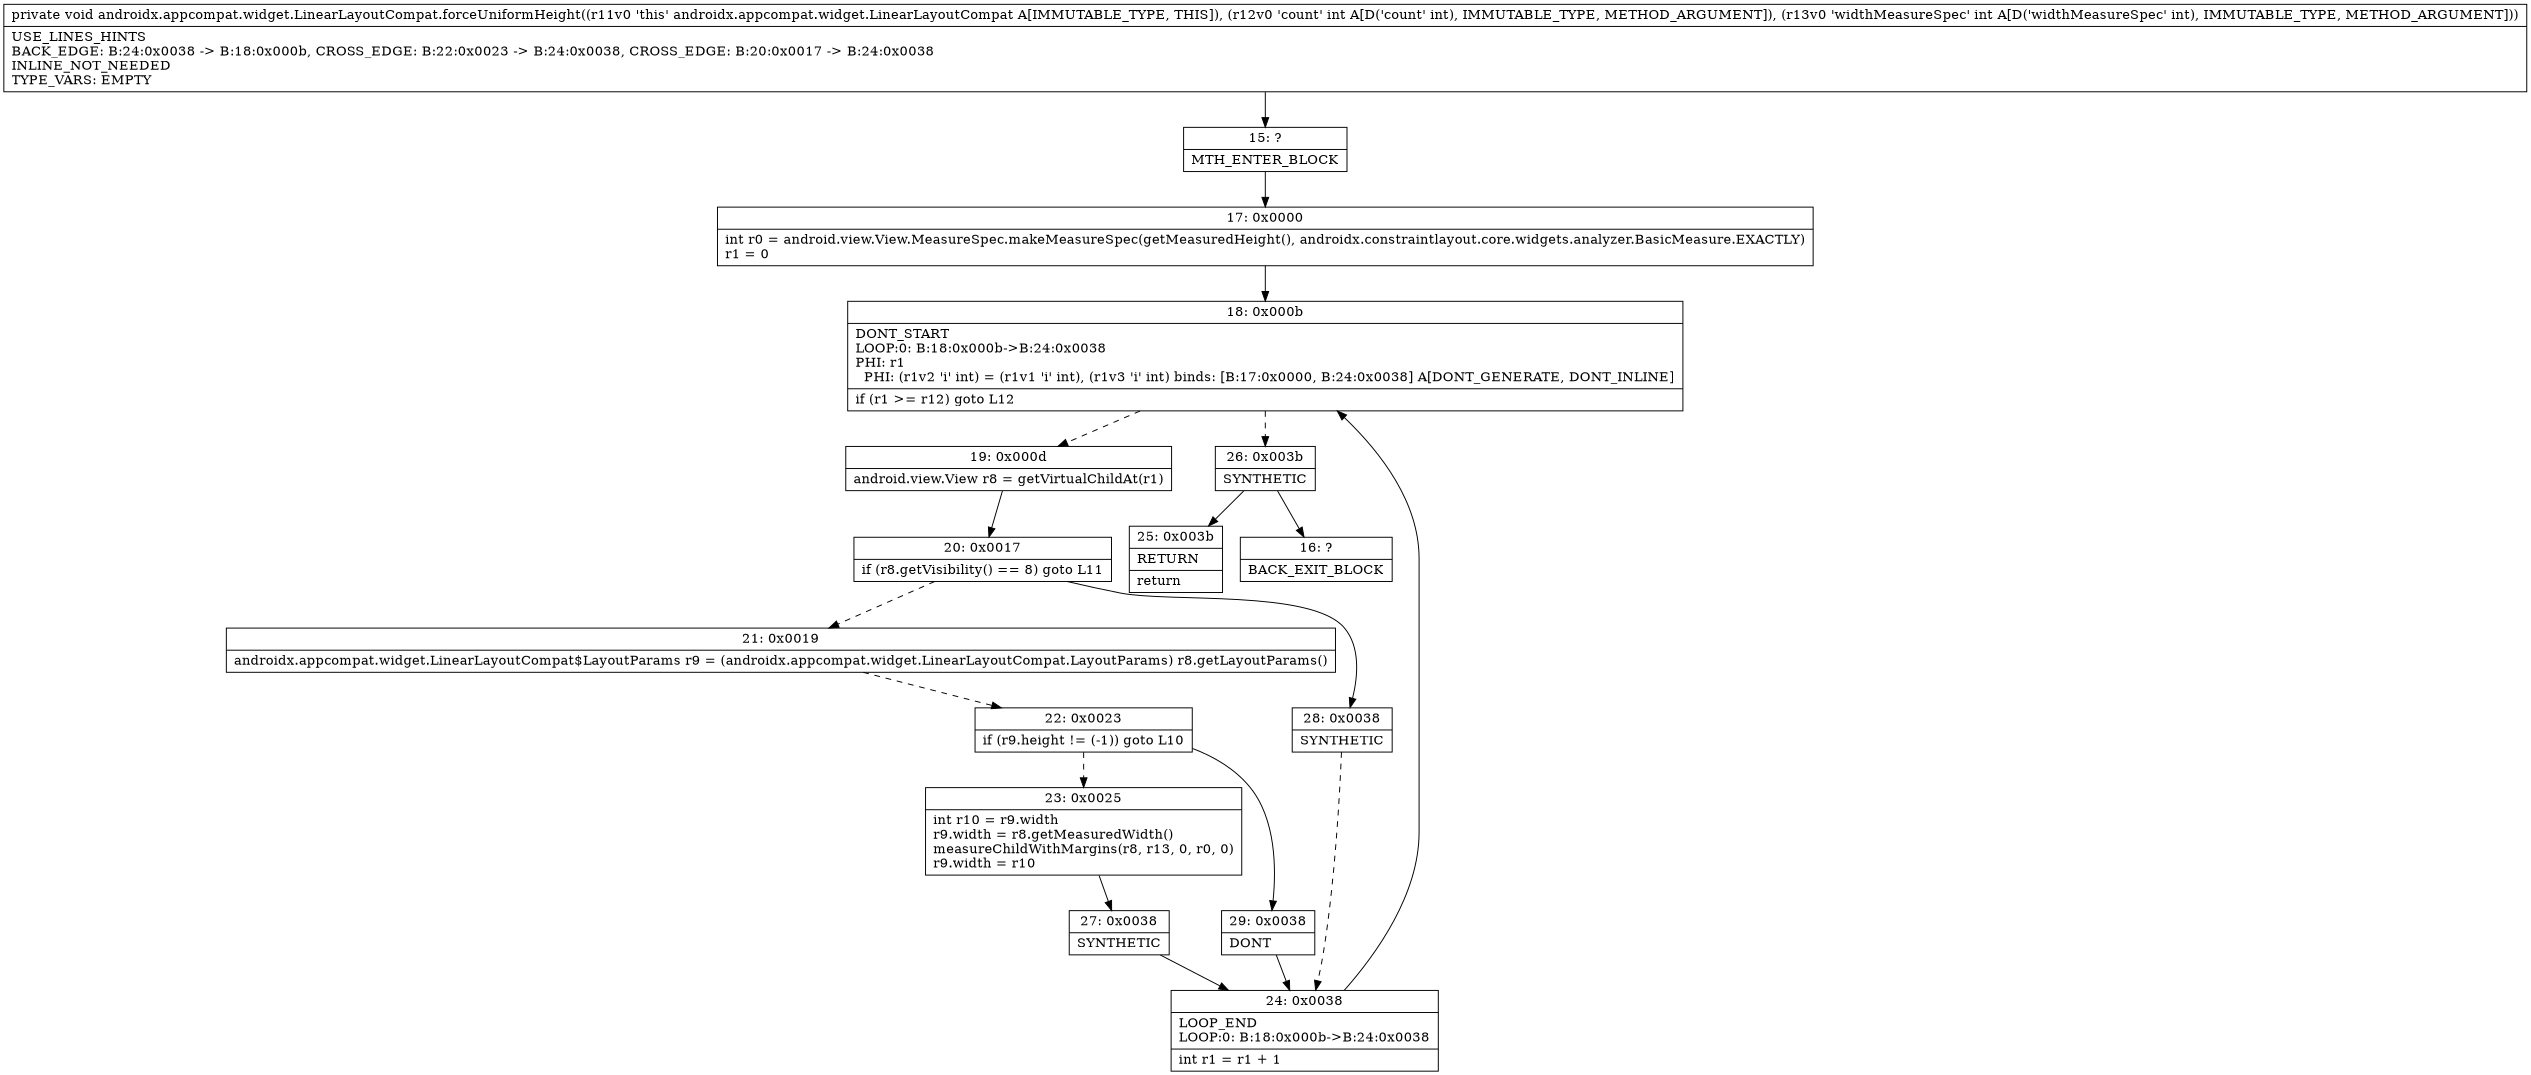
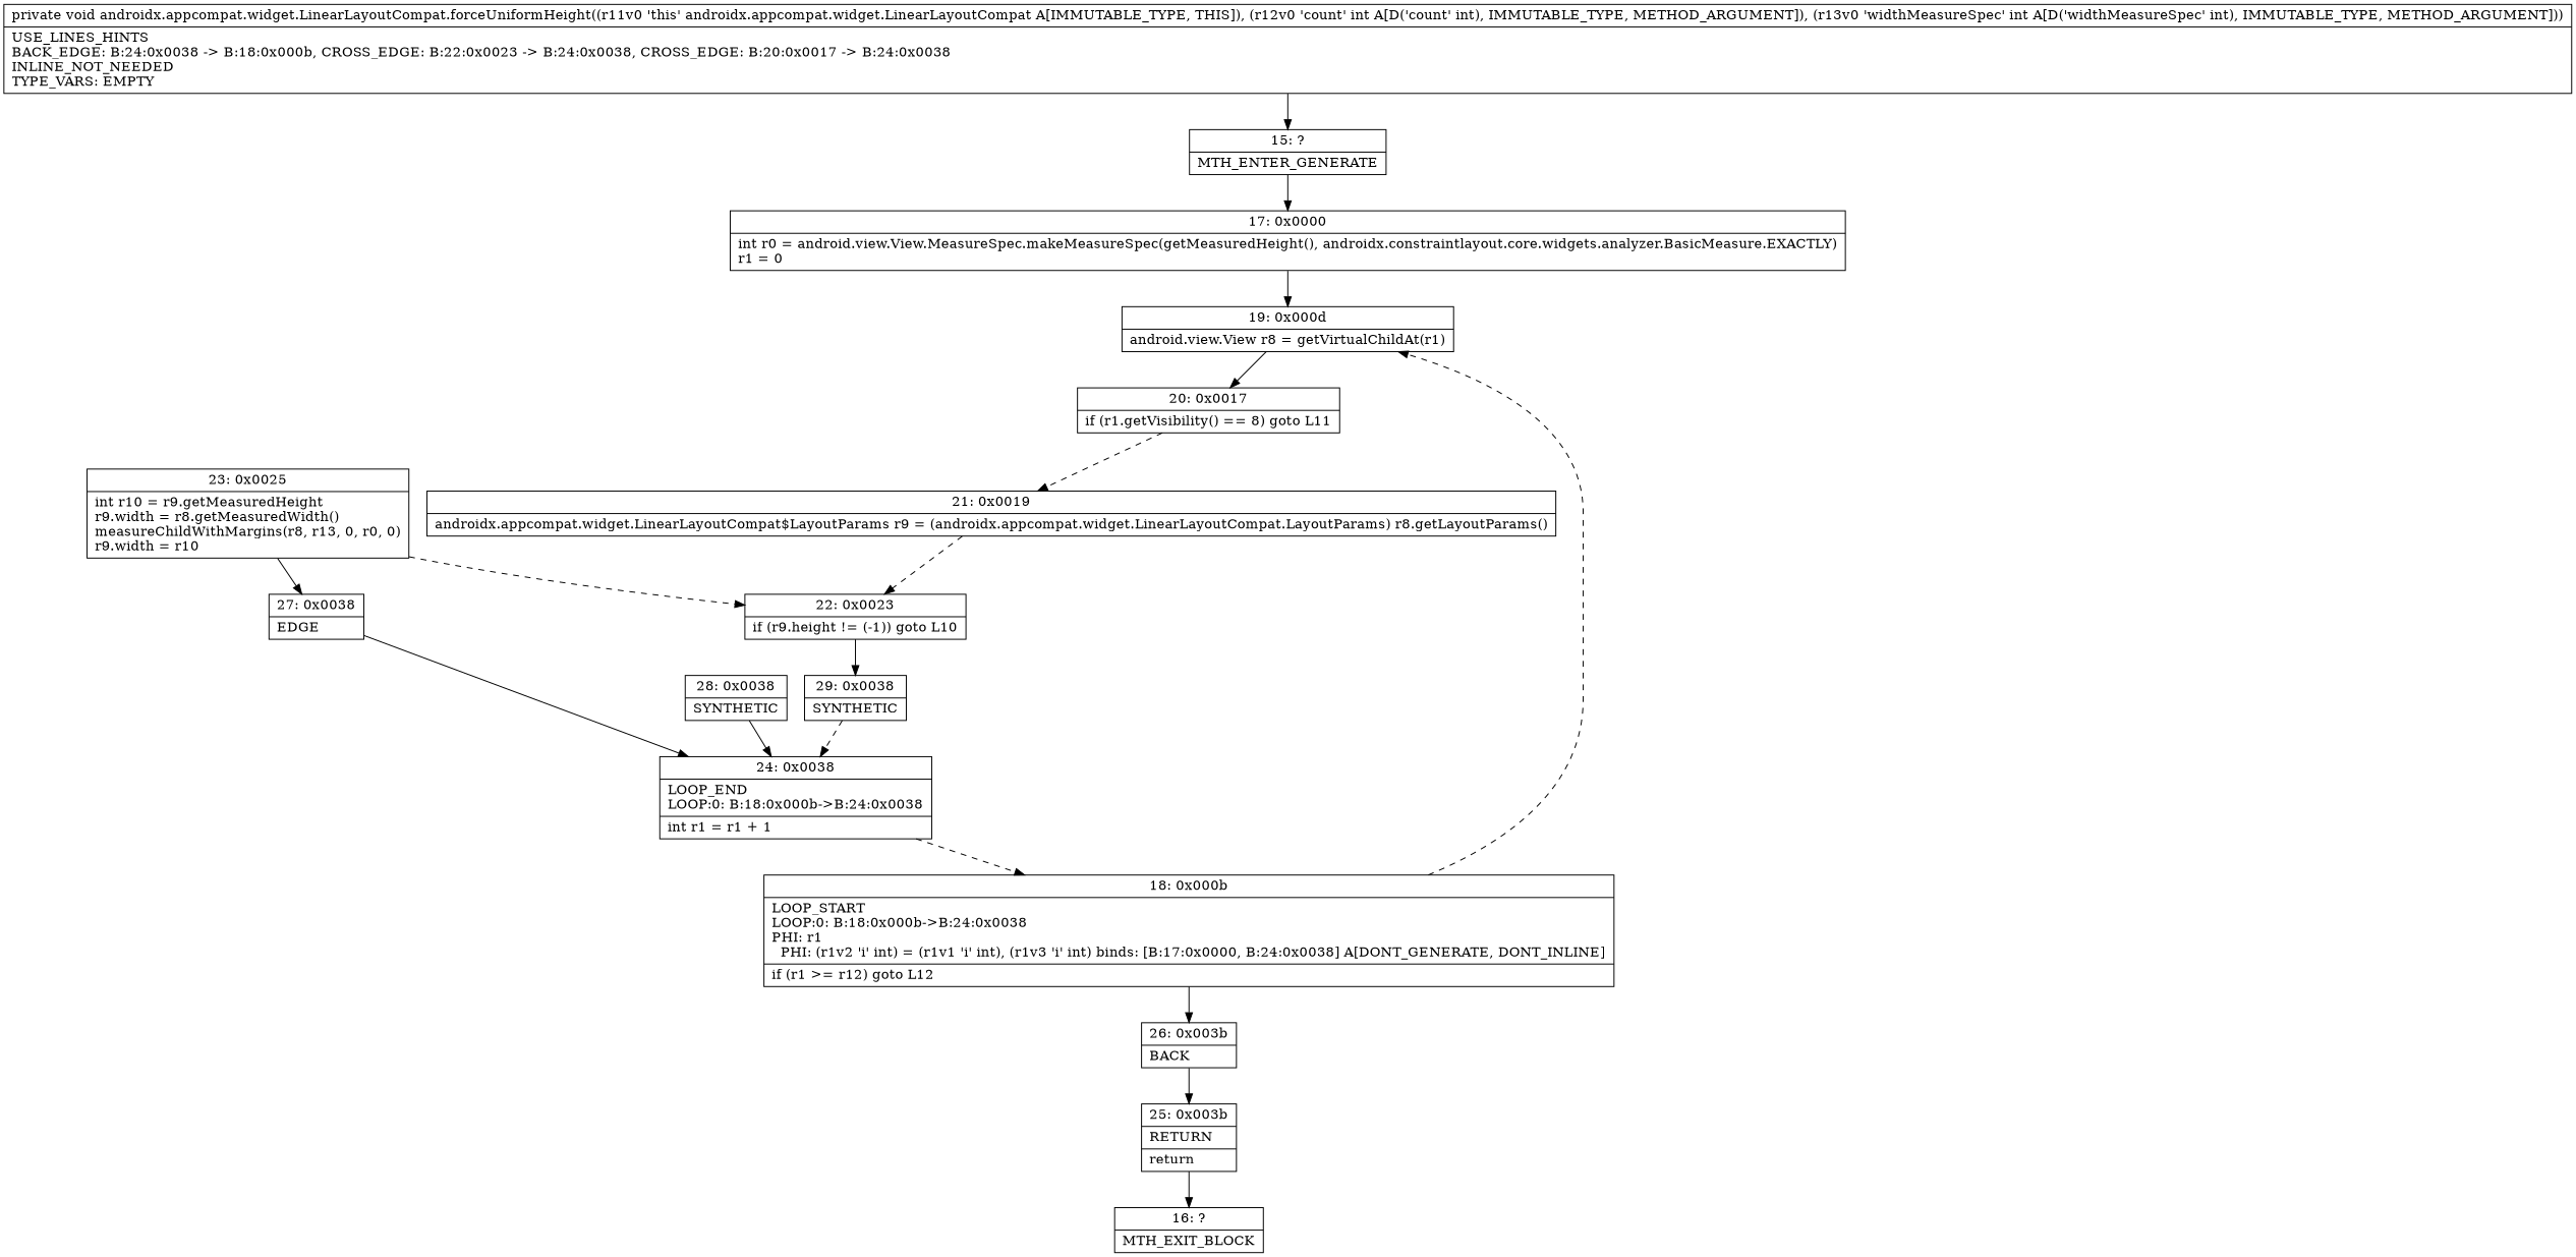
  digraph {
    node [shape=record]
-   n1 [label="{15\:\ ?|MTH_ENTER_BLOCK\l}"]
+   n1 [label="{15\:\ ?|MTH_ENTER_GENERATE\l}"]
    n2 [label="{17\:\ 0x0000|int r0 = android.view.View.MeasureSpec.makeMeasureSpec(getMeasuredHeight(), androidx.constraintlayout.core.widgets.analyzer.BasicMeasure.EXACTLY)\lr1 = 0\l}"]
-   n3 [label="{18\:\ 0x000b|DONT_START\lLOOP:0: B:18:0x000b\-\>B:24:0x0038\lPHI: r1 \l  PHI: (r1v2 'i' int) = (r1v1 'i' int), (r1v3 'i' int) binds: [B:17:0x0000, B:24:0x0038] A[DONT_GENERATE, DONT_INLINE]\l|if (r1 \>= r12) goto L12\l}"]
+   n3 [label="{18\:\ 0x000b|LOOP_START\lLOOP:0: B:18:0x000b\-\>B:24:0x0038\lPHI: r1 \l  PHI: (r1v2 'i' int) = (r1v1 'i' int), (r1v3 'i' int) binds: [B:17:0x0000, B:24:0x0038] A[DONT_GENERATE, DONT_INLINE]\l|if (r1 \>= r12) goto L12\l}"]
    n4 [label="{19\:\ 0x000d|android.view.View r8 = getVirtualChildAt(r1)\l}"]
-   n5 [label="{26\:\ 0x003b|SYNTHETIC\l}"]
-   n6 [label="{20\:\ 0x0017|if (r8.getVisibility() == 8) goto L11\l}"]
+   n5 [label="{26\:\ 0x003b|BACK\l}"]
+   n6 [label="{20\:\ 0x0017|if (r1.getVisibility() == 8) goto L11\l}"]
    n7 [label="{25\:\ 0x003b|RETURN\l|return\l}"]
    n8 [label="{21\:\ 0x0019|androidx.appcompat.widget.LinearLayoutCompat$LayoutParams r9 = (androidx.appcompat.widget.LinearLayoutCompat.LayoutParams) r8.getLayoutParams()\l}"]
    n9 [label="{28\:\ 0x0038|SYNTHETIC\l}"]
    n10 [label="{22\:\ 0x0023|if (r9.height != (\-1)) goto L10\l}"]
    n11 [label="{24\:\ 0x0038|LOOP_END\lLOOP:0: B:18:0x000b\-\>B:24:0x0038\l|int r1 = r1 + 1\l}"]
-   n12 [label="{23\:\ 0x0025|int r10 = r9.width\lr9.width = r8.getMeasuredWidth()\lmeasureChildWithMargins(r8, r13, 0, r0, 0)\lr9.width = r10\l}"]
-   n13 [label="{29\:\ 0x0038|DONT\l}"]
-   n14 [label="{27\:\ 0x0038|SYNTHETIC\l}"]
-   n15 [label="{16\:\ ?|BACK_EXIT_BLOCK\l}"]
+   n12 [label="{23\:\ 0x0025|int r10 = r9.getMeasuredHeight\lr9.width = r8.getMeasuredWidth()\lmeasureChildWithMargins(r8, r13, 0, r0, 0)\lr9.width = r10\l}"]
+   n13 [label="{29\:\ 0x0038|SYNTHETIC\l}"]
+   n14 [label="{27\:\ 0x0038|EDGE\l}"]
+   n15 [label="{16\:\ ?|MTH_EXIT_BLOCK\l}"]
    n16 [label="{private void androidx.appcompat.widget.LinearLayoutCompat.forceUniformHeight((r11v0 'this' androidx.appcompat.widget.LinearLayoutCompat A[IMMUTABLE_TYPE, THIS]), (r12v0 'count' int A[D('count' int), IMMUTABLE_TYPE, METHOD_ARGUMENT]), (r13v0 'widthMeasureSpec' int A[D('widthMeasureSpec' int), IMMUTABLE_TYPE, METHOD_ARGUMENT]))  | USE_LINES_HINTS\lBACK_EDGE: B:24:0x0038 \-\> B:18:0x000b, CROSS_EDGE: B:22:0x0023 \-\> B:24:0x0038, CROSS_EDGE: B:20:0x0017 \-\> B:24:0x0038\lINLINE_NOT_NEEDED\lTYPE_VARS: EMPTY\l}"]
    n1 -> n2
-   n2 -> n3
+   n2 -> n4
    n3 -> n4 [style=dashed]
-   n3 -> n5 [style=dashed]
+   n3 -> n5
    n4 -> n6
    n5 -> n7
    n6 -> n8 [style=dashed]
-   n6 -> n9
-   n5 -> n15
+   n7 -> n15
    n8 -> n10 [style=dashed]
-   n9 -> n11 [style=dashed]
-   n10 -> n12 [style=dashed]
+   n9 -> n11
+   n12 -> n10 [style=dashed]
    n10 -> n13
-   n11 -> n3
+   n11 -> n3 [style=dashed]
    n12 -> n14
-   n13 -> n11
+   n13 -> n11 [style=dashed]
    n14 -> n11
    n16 -> n1
  }
